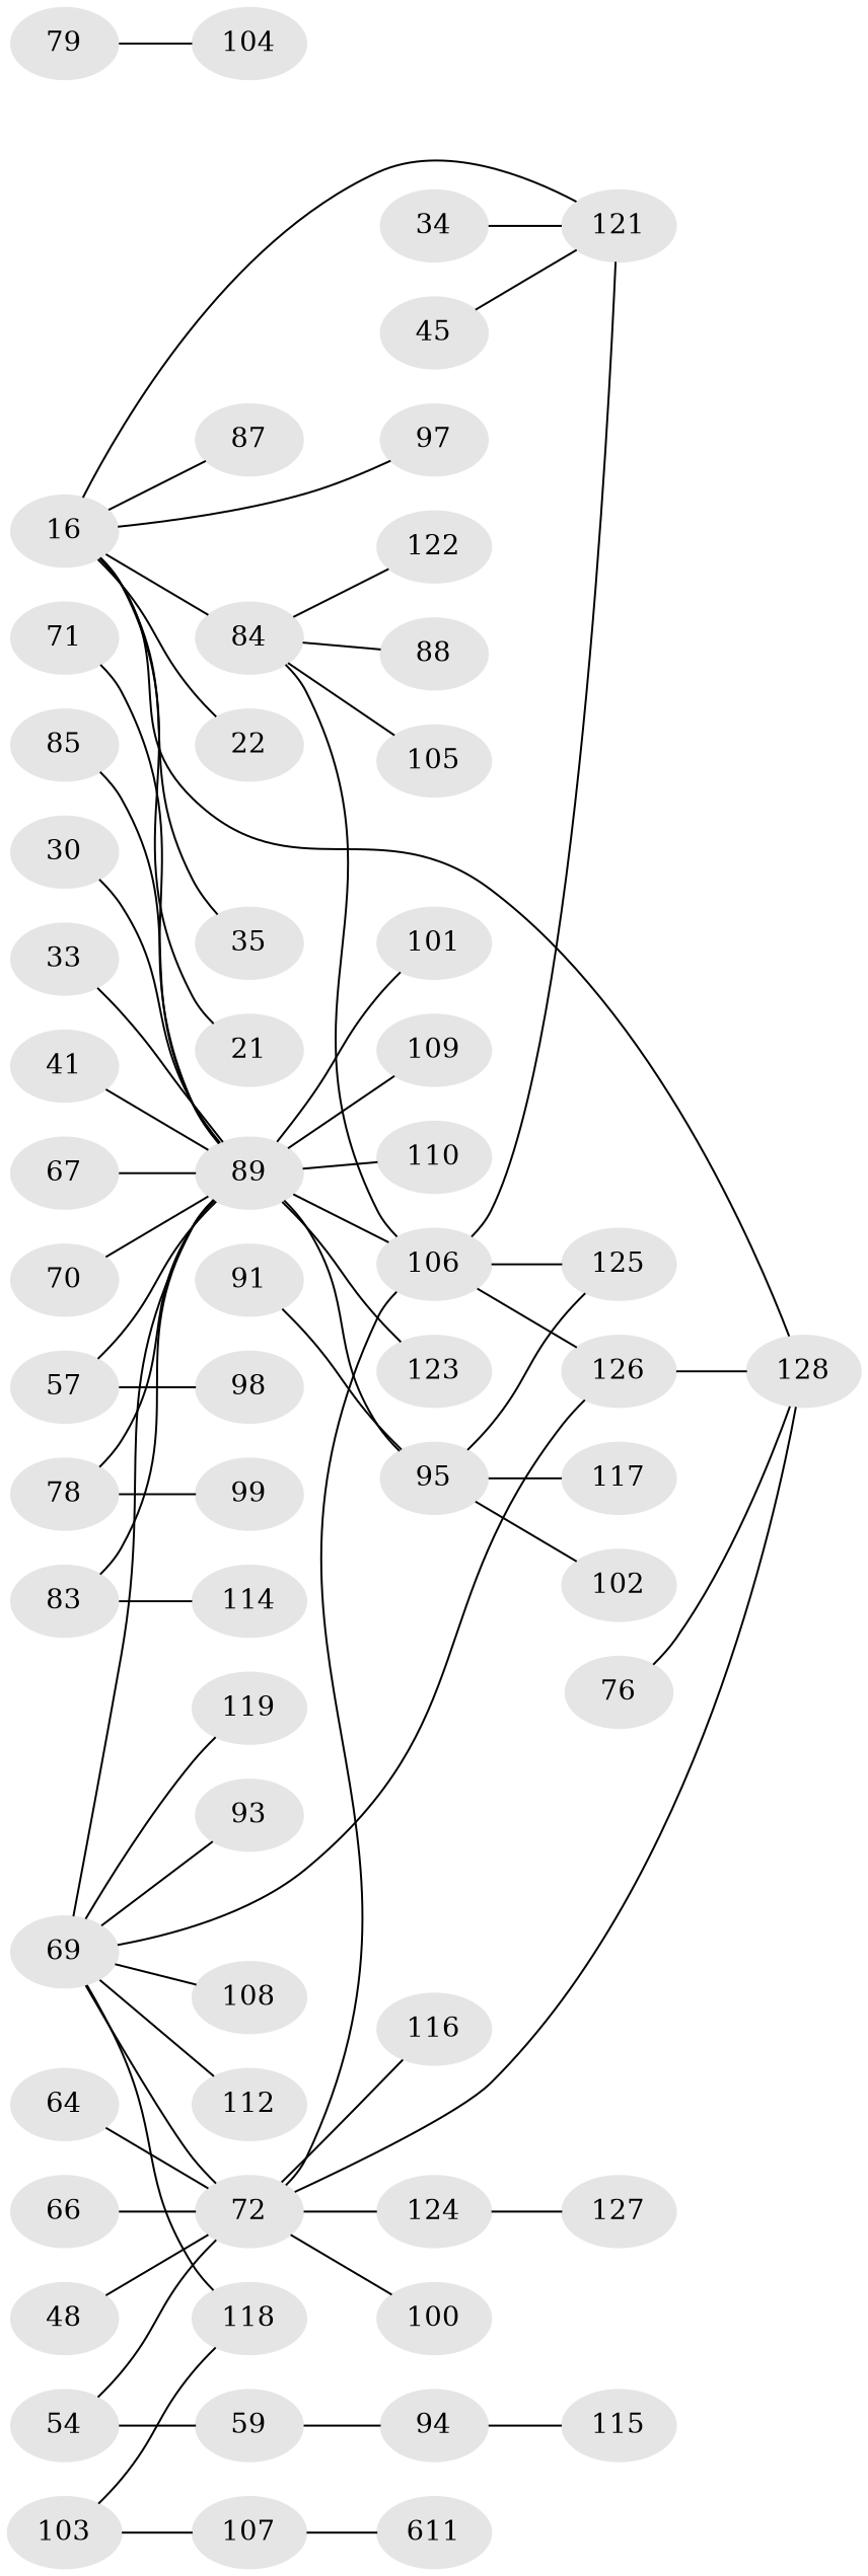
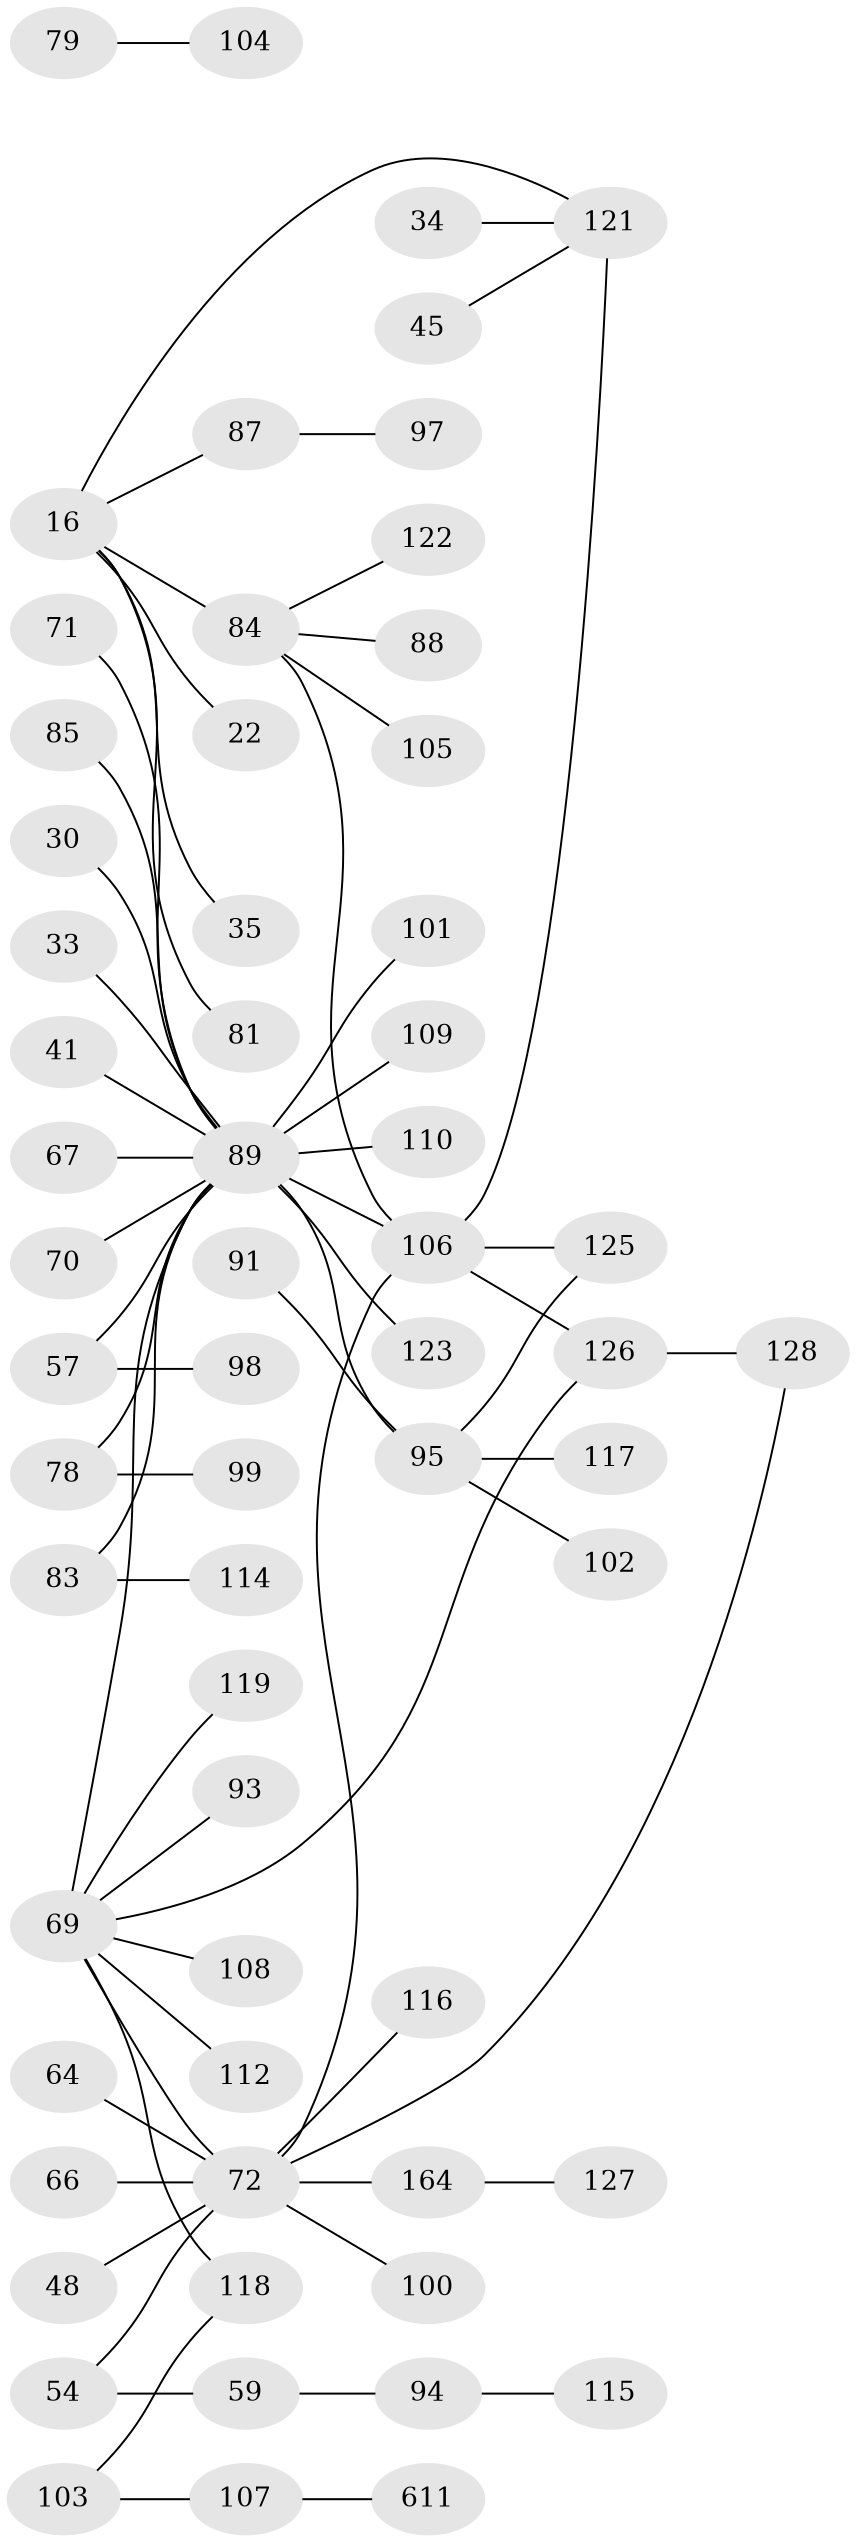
  graph {
    rankdir=LR
    node [color=gray90 style=filled]
    16 [super="+10"]
    22
    35
-   81 [super="+36" label=21]
+   81 [super="+36"]
    84 [super="+38+82"]
    87
    97
    121 [super="+21"]
    128 [super="+37+20+90"]
    106 [super="+39+96"]
    88
    105
    122
    89 [super="+8+9+86"]
    95 [super="+92"]
    101
    109
    110
    123
    30
    33
    34
    41
    45
    72 [super="+52+7+40+62"]
    100
    116
-   124
+   124 [label=164]
    48
    54 [super="+42"]
    59
    94
    57
    98
    115
    64
    66
    67
    69 [super="+68+23+19+58"]
    93
    108
    112
    118 [super="+44"]
    119
    126 [super="+120"]
    70
    71
    125
    127
-   76
    78
    99
    79
    104
    83
    114
    85
    102
    117
    91
    103
    107
    n63 [label=611]
    16 -- 22
    16 -- 35
    16 -- 81
    16 -- 84
    16 -- 87
-   16 -- 97
+   87 -- 97
    16 -- 121 [weight=2]
-   16 -- 128
    84 -- 106
    84 -- 88
    84 -- 105
    84 -- 122
    106 -- 121
    106 -- 126
    106 -- 125
    89 -- 106
    89 -- 95
    89 -- 101
    89 -- 109
    89 -- 110
    89 -- 123
    95 -- 125
    95 -- 102
    95 -- 117
    30 -- 89
    33 -- 89
    34 -- 121
    41 -- 89
    45 -- 121
    72 -- 128
    72 -- 106
    72 -- 100
    72 -- 116
    72 -- 124
    124 -- 127
    48 -- 72
    54 -- 72
    54 -- 59
    59 -- 94
    94 -- 115
    57 -- 89
    57 -- 98
    64 -- 72
    66 -- 72
    67 -- 89
    69 -- 89 [weight=2]
    69 -- 72 [weight=2]
    69 -- 93
    69 -- 108
    69 -- 112
    69 -- 118
    69 -- 119
    69 -- 126
    126 -- 128 [weight=2]
    70 -- 89
    71 -- 89
-   76 -- 128
    78 -- 89
    78 -- 99
    79 -- 104
    83 -- 89
    83 -- 114
    85 -- 89
    91 -- 95
    103 -- 118
    103 -- 107
    107 -- n63
  }
